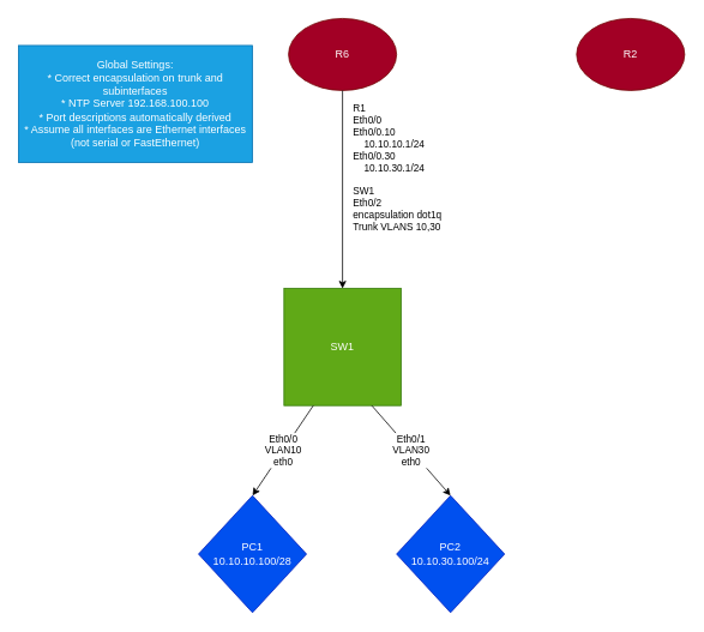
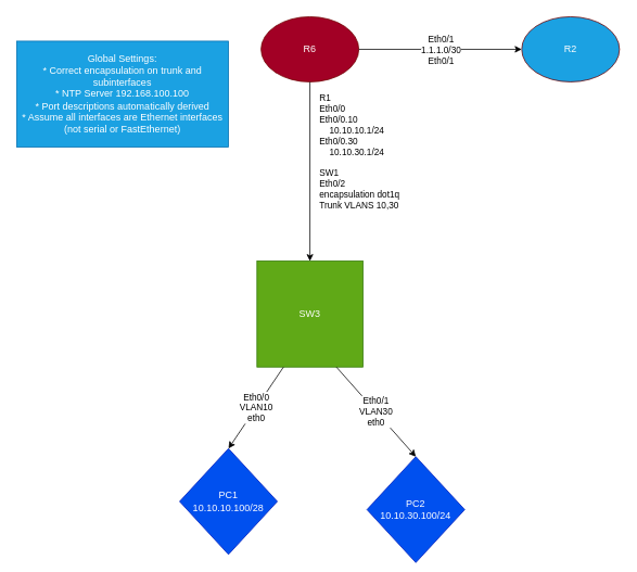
  <mxCell id="0" />
  <mxCell id="1" parent="0" />
- <mxCell id="2" value="SW1" style="whiteSpace=wrap;html=1;aspect=fixed;fillColor=#60a917;fontColor=#ffffff;strokeColor=#2D7600;" parent="1" vertex="1"><mxGeometry x="315" y="320" width="130" height="130" as="geometry" /></mxCell>
+ <mxCell id="2" value="SW3" style="whiteSpace=wrap;html=1;aspect=fixed;fillColor=#60a917;fontColor=#ffffff;strokeColor=#2D7600;" parent="1" vertex="1"><mxGeometry x="315" y="320" width="130" height="130" as="geometry" /></mxCell>
  <mxCell id="3" value="R6" style="ellipse;whiteSpace=wrap;html=1;fillColor=#a20025;fontColor=#ffffff;strokeColor=#6F0000;" parent="1" vertex="1"><mxGeometry x="320" y="20" width="120" height="80" as="geometry" /></mxCell>
  <mxCell id="4" value="" style="endArrow=classic;html=1;rounded=0;entryX=0.5;entryY=0;entryDx=0;entryDy=0;exitX=0.5;exitY=1;exitDx=0;exitDy=0;" parent="1" source="3" target="2" edge="1"><mxGeometry relative="1" as="geometry"><mxPoint x="380" y="110" as="sourcePoint" /><mxPoint x="470" y="350" as="targetPoint" /></mxGeometry></mxCell>
  <mxCell id="5" value="R1&lt;br&gt;Eth0/0&lt;br&gt;Eth0/0.10&lt;br&gt;&amp;nbsp;&amp;nbsp;&amp;nbsp; 10.10.10.1/24&lt;br&gt;Eth0/0.30&lt;br&gt;&amp;nbsp;&amp;nbsp;&amp;nbsp; 10.10.30.1/24&lt;br&gt;&lt;br&gt;SW1&lt;br&gt;Eth0/2&lt;br&gt;encapsulation dot1q&lt;br&gt;Trunk VLANS 10,30" style="edgeLabel;resizable=0;html=1;;align=left;verticalAlign=bottom;" parent="4" connectable="0" vertex="1"><mxGeometry x="-1" relative="1" as="geometry"><mxPoint x="10" y="160" as="offset" /></mxGeometry></mxCell>
- <mxCell id="6" value="R2" style="ellipse;whiteSpace=wrap;html=1;fillColor=#a20025;fontColor=#ffffff;strokeColor=#6F0000;" parent="1" vertex="1"><mxGeometry x="640" y="20" width="120" height="80" as="geometry" /></mxCell>
+ <mxCell id="6" value="R2" style="ellipse;whiteSpace=wrap;html=1;fillColor=#1ba1e2;fontColor=#ffffff;strokeColor=#6F0000;" parent="1" vertex="1"><mxGeometry x="640" y="20" width="120" height="80" as="geometry" /></mxCell>
+ <mxCell id="7" value="" style="endArrow=classic;html=1;rounded=0;entryX=0;entryY=0.5;entryDx=0;entryDy=0;exitX=1;exitY=0.5;exitDx=0;exitDy=0;" parent="1" source="3" target="6" edge="1"><mxGeometry relative="1" as="geometry"><mxPoint x="310" y="350" as="sourcePoint" /><mxPoint x="470" y="350" as="targetPoint" /></mxGeometry></mxCell>
+ <mxCell id="8" value="Eth0/1&lt;br&gt;1.1.1.0/30&lt;br&gt;Eth0/1" style="edgeLabel;resizable=0;html=1;;align=center;verticalAlign=middle;" parent="7" connectable="0" vertex="1"><mxGeometry relative="1" as="geometry" /></mxCell>
  <mxCell id="9" value="PC1&lt;br&gt;10.10.10.100/28" style="rhombus;whiteSpace=wrap;html=1;fillColor=#0050ef;fontColor=#ffffff;strokeColor=#001DBC;" parent="1" vertex="1"><mxGeometry x="220" y="550" width="120" height="130" as="geometry" /></mxCell>
- <mxCell id="10" value="PC2&lt;br&gt;10.10.30.100/24" style="rhombus;whiteSpace=wrap;html=1;fillColor=#0050ef;fontColor=#ffffff;strokeColor=#001DBC;" parent="1" vertex="1"><mxGeometry x="440" y="550" width="120" height="130" as="geometry" /></mxCell>
+ <mxCell id="10" value="PC2&lt;br&gt;10.10.30.100/24" style="rhombus;whiteSpace=wrap;html=1;fillColor=#0050ef;fontColor=#ffffff;strokeColor=#001DBC;" parent="1" vertex="1"><mxGeometry x="450" y="560" width="120" height="130" as="geometry" /></mxCell>
  <mxCell id="11" value="" style="endArrow=classic;html=1;rounded=0;entryX=0.5;entryY=0;entryDx=0;entryDy=0;exitX=0.25;exitY=1;exitDx=0;exitDy=0;" parent="1" source="2" target="9" edge="1"><mxGeometry relative="1" as="geometry"><mxPoint x="310" y="350" as="sourcePoint" /><mxPoint x="470" y="350" as="targetPoint" /></mxGeometry></mxCell>
  <mxCell id="12" value="Eth0/0&lt;br&gt;VLAN10&lt;br&gt;eth0" style="edgeLabel;resizable=0;html=1;;align=center;verticalAlign=middle;" parent="11" connectable="0" vertex="1"><mxGeometry relative="1" as="geometry" /></mxCell>
  <mxCell id="13" value="" style="endArrow=classic;html=1;rounded=0;entryX=0.5;entryY=0;entryDx=0;entryDy=0;exitX=0.75;exitY=1;exitDx=0;exitDy=0;" parent="1" source="2" target="10" edge="1"><mxGeometry relative="1" as="geometry"><mxPoint x="310" y="350" as="sourcePoint" /><mxPoint x="470" y="350" as="targetPoint" /></mxGeometry></mxCell>
  <mxCell id="14" value="Eth0/1&lt;br&gt;VLAN30&lt;br&gt;eth0" style="edgeLabel;resizable=0;html=1;;align=center;verticalAlign=middle;" parent="13" connectable="0" vertex="1"><mxGeometry relative="1" as="geometry" /></mxCell>
  <mxCell id="15" value="Global Settings: &lt;br&gt;* Correct encapsulation on trunk and subinterfaces&lt;br&gt;* NTP Server 192.168.100.100&lt;br&gt;* Port descriptions automatically derived&lt;br&gt;* Assume all interfaces are Ethernet interfaces (not serial or FastEthernet)" style="rounded=0;whiteSpace=wrap;html=1;fillColor=#1ba1e2;fontColor=#ffffff;strokeColor=#006EAF;" parent="1" vertex="1"><mxGeometry x="20" y="50" width="260" height="130" as="geometry" /></mxCell>
